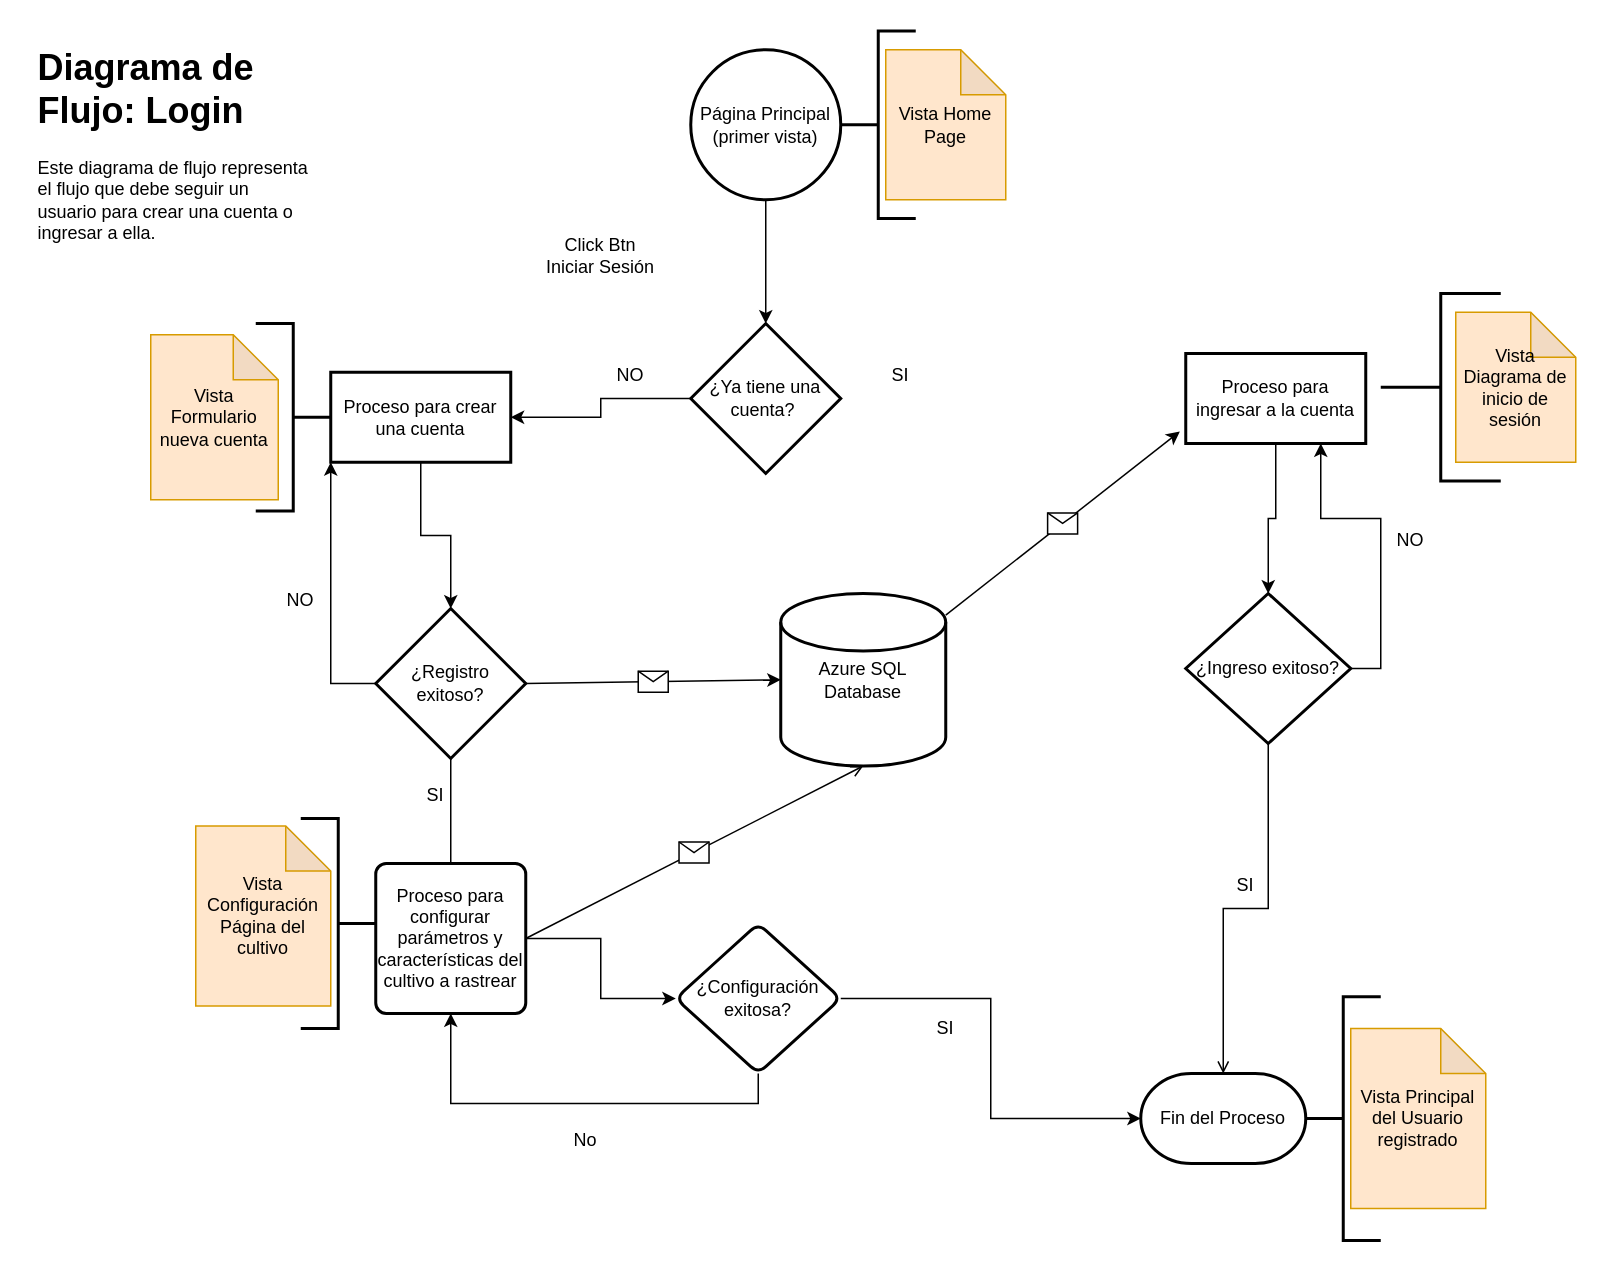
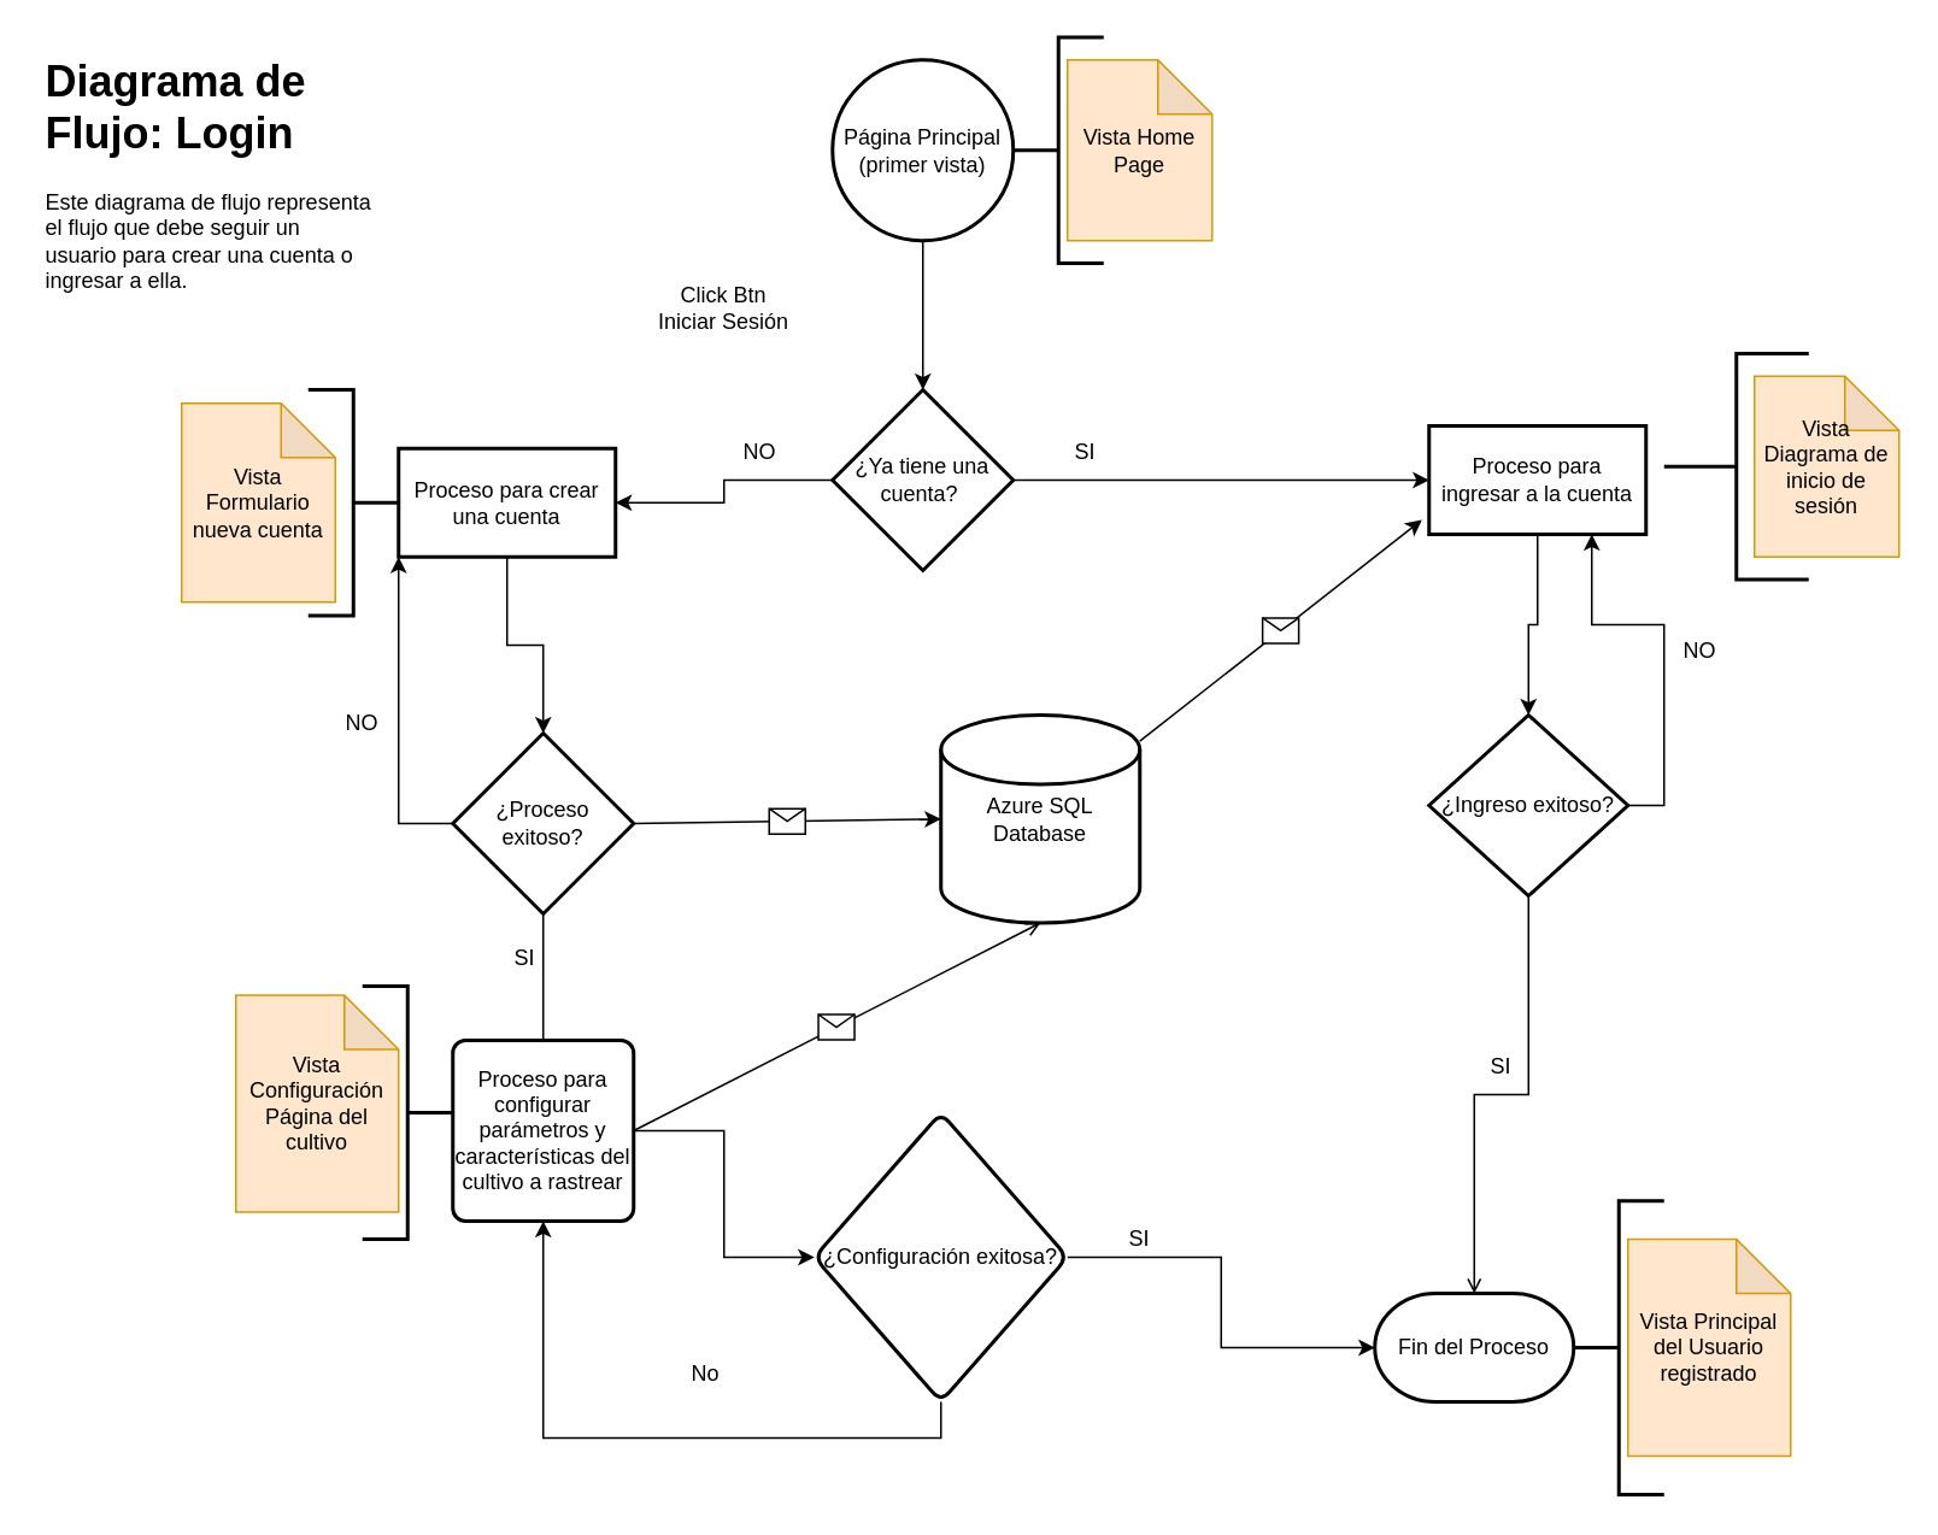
  <mxCell id="0" />
  <mxCell id="1" parent="0" />
  <mxCell id="2" style="edgeStyle=orthogonalEdgeStyle;rounded=0;orthogonalLoop=1;jettySize=auto;html=1;" parent="1" source="3" target="6" edge="1"><mxGeometry relative="1" as="geometry" /></mxCell>
  <mxCell id="3" value="Página Principal (primer vista)" style="strokeWidth=2;html=1;shape=mxgraph.flowchart.start_2;whiteSpace=wrap;" parent="1" vertex="1"><mxGeometry x="460" y="32.5" width="100" height="100" as="geometry" /></mxCell>
  <mxCell id="4" style="edgeStyle=orthogonalEdgeStyle;rounded=0;orthogonalLoop=1;jettySize=auto;html=1;" parent="1" source="6" target="9" edge="1"><mxGeometry relative="1" as="geometry" /></mxCell>
+ <mxCell id="5" value="" style="edgeStyle=orthogonalEdgeStyle;rounded=0;orthogonalLoop=1;jettySize=auto;html=1;" parent="1" source="6" target="13" edge="1"><mxGeometry relative="1" as="geometry" /></mxCell>
  <mxCell id="6" value="¿Ya tiene una cuenta?&amp;nbsp;" style="strokeWidth=2;html=1;shape=mxgraph.flowchart.decision;whiteSpace=wrap;" parent="1" vertex="1"><mxGeometry x="460" y="215" width="100" height="100" as="geometry" /></mxCell>
  <mxCell id="7" value="Click Btn Iniciar Sesión" style="text;html=1;strokeColor=none;fillColor=none;align=center;verticalAlign=middle;whiteSpace=wrap;rounded=0;" parent="1" vertex="1"><mxGeometry x="360" y="145" width="80" height="50" as="geometry" /></mxCell>
  <mxCell id="8" value="" style="edgeStyle=orthogonalEdgeStyle;rounded=0;orthogonalLoop=1;jettySize=auto;html=1;" parent="1" source="9" target="17" edge="1"><mxGeometry relative="1" as="geometry" /></mxCell>
  <mxCell id="9" value="Proceso para crear una cuenta" style="whiteSpace=wrap;html=1;strokeWidth=2;" parent="1" vertex="1"><mxGeometry x="220" y="247.5" width="120" height="60" as="geometry" /></mxCell>
  <mxCell id="10" value="NO" style="text;html=1;strokeColor=none;fillColor=none;align=center;verticalAlign=middle;whiteSpace=wrap;rounded=0;" parent="1" vertex="1"><mxGeometry x="390" y="235" width="60" height="30" as="geometry" /></mxCell>
  <mxCell id="11" value="SI" style="text;html=1;strokeColor=none;fillColor=none;align=center;verticalAlign=middle;whiteSpace=wrap;rounded=0;" parent="1" vertex="1"><mxGeometry x="570" y="235" width="60" height="30" as="geometry" /></mxCell>
  <mxCell id="12" style="edgeStyle=orthogonalEdgeStyle;rounded=0;orthogonalLoop=1;jettySize=auto;html=1;exitX=0.5;exitY=1;exitDx=0;exitDy=0;entryX=0.5;entryY=0;entryDx=0;entryDy=0;" parent="1" source="13" target="26" edge="1"><mxGeometry relative="1" as="geometry" /></mxCell>
  <mxCell id="13" value="Proceso para ingresar a la cuenta" style="whiteSpace=wrap;html=1;strokeWidth=2;" parent="1" vertex="1"><mxGeometry x="790" y="235" width="120" height="60" as="geometry" /></mxCell>
  <mxCell id="14" value="Azure SQL Database" style="strokeWidth=2;html=1;shape=mxgraph.flowchart.database;whiteSpace=wrap;" parent="1" vertex="1"><mxGeometry x="520" y="395" width="110" height="115" as="geometry" /></mxCell>
  <mxCell id="15" style="edgeStyle=orthogonalEdgeStyle;rounded=0;orthogonalLoop=1;jettySize=auto;html=1;exitX=0;exitY=0.5;exitDx=0;exitDy=0;entryX=0;entryY=1;entryDx=0;entryDy=0;" edge="1" parent="1" source="17" target="9"><mxGeometry relative="1" as="geometry" /></mxCell>
  <mxCell id="16" style="edgeStyle=orthogonalEdgeStyle;rounded=0;orthogonalLoop=1;jettySize=auto;html=1;exitX=0.5;exitY=1;exitDx=0;exitDy=0;entryX=0.5;entryY=0;entryDx=0;entryDy=0;endArrow=none;" edge="1" parent="1" source="17" target="37"><mxGeometry relative="1" as="geometry" /></mxCell>
- <mxCell id="17" value="¿Registro exitoso?" style="rhombus;whiteSpace=wrap;html=1;strokeWidth=2;" parent="1" vertex="1"><mxGeometry x="250" y="405" width="100" height="100" as="geometry" /></mxCell>
+ <mxCell id="17" value="¿Proceso exitoso?" style="rhombus;whiteSpace=wrap;html=1;strokeWidth=2;" parent="1" vertex="1"><mxGeometry x="250" y="405" width="100" height="100" as="geometry" /></mxCell>
  <mxCell id="18" value="SI" style="text;html=1;strokeColor=none;fillColor=none;align=center;verticalAlign=middle;whiteSpace=wrap;rounded=0;" parent="1" vertex="1"><mxGeometry x="260" y="515" width="60" height="30" as="geometry" /></mxCell>
  <mxCell id="19" value="NO" style="text;html=1;strokeColor=none;fillColor=none;align=center;verticalAlign=middle;whiteSpace=wrap;rounded=0;" parent="1" vertex="1"><mxGeometry x="170" y="385" width="60" height="30" as="geometry" /></mxCell>
  <mxCell id="20" value="Vista Home Page" style="shape=note;whiteSpace=wrap;html=1;backgroundOutline=1;darkOpacity=0.05;fillColor=#ffe6cc;strokeColor=#d79b00;" parent="1" vertex="1"><mxGeometry x="590" y="32.5" width="80" height="100" as="geometry" /></mxCell>
  <mxCell id="21" value="" style="strokeWidth=2;html=1;shape=mxgraph.flowchart.annotation_2;align=left;labelPosition=right;pointerEvents=1;" parent="1" vertex="1"><mxGeometry x="560" y="20" width="50" height="125" as="geometry" /></mxCell>
  <mxCell id="22" value="Vista Diagrama de inicio de sesión" style="shape=note;whiteSpace=wrap;html=1;backgroundOutline=1;darkOpacity=0.05;fillColor=#ffe6cc;strokeColor=#d79b00;" parent="1" vertex="1"><mxGeometry x="970" y="207.5" width="80" height="100" as="geometry" /></mxCell>
  <mxCell id="23" value="" style="strokeWidth=2;html=1;shape=mxgraph.flowchart.annotation_2;align=left;labelPosition=right;pointerEvents=1;" parent="1" vertex="1"><mxGeometry x="920" y="195" width="80" height="125" as="geometry" /></mxCell>
  <mxCell id="24" style="edgeStyle=orthogonalEdgeStyle;rounded=0;orthogonalLoop=1;jettySize=auto;html=1;exitX=0.5;exitY=1;exitDx=0;exitDy=0;entryX=0.5;entryY=0;entryDx=0;entryDy=0;entryPerimeter=0;endArrow=open;" parent="1" source="26" target="29" edge="1"><mxGeometry relative="1" as="geometry" /></mxCell>
  <mxCell id="25" style="edgeStyle=orthogonalEdgeStyle;rounded=0;orthogonalLoop=1;jettySize=auto;html=1;exitX=1;exitY=0.5;exitDx=0;exitDy=0;entryX=0.75;entryY=1;entryDx=0;entryDy=0;" parent="1" source="26" target="13" edge="1"><mxGeometry relative="1" as="geometry" /></mxCell>
  <mxCell id="26" value="¿Ingreso exitoso?" style="rhombus;whiteSpace=wrap;html=1;strokeWidth=2;" parent="1" vertex="1"><mxGeometry x="790" y="395" width="110" height="100" as="geometry" /></mxCell>
  <mxCell id="27" value="" style="endArrow=classic;html=1;rounded=0;entryX=-0.033;entryY=0.867;entryDx=0;entryDy=0;entryPerimeter=0;" parent="1" source="14" target="13" edge="1"><mxGeometry relative="1" as="geometry"><mxPoint x="620" y="575" as="sourcePoint" /><mxPoint x="780" y="295" as="targetPoint" /></mxGeometry></mxCell>
  <mxCell id="28" value="" style="shape=message;html=1;outlineConnect=0;" parent="27" vertex="1"><mxGeometry width="20" height="14" relative="1" as="geometry"><mxPoint x="-10" y="-7" as="offset" /></mxGeometry></mxCell>
  <mxCell id="29" value="Fin del Proceso" style="strokeWidth=2;html=1;shape=mxgraph.flowchart.terminator;whiteSpace=wrap;" parent="1" vertex="1"><mxGeometry x="760" y="715" width="110" height="60" as="geometry" /></mxCell>
  <mxCell id="30" value="SI" style="text;html=1;strokeColor=none;fillColor=none;align=center;verticalAlign=middle;whiteSpace=wrap;rounded=0;" parent="1" vertex="1"><mxGeometry x="800" y="575" width="60" height="30" as="geometry" /></mxCell>
  <mxCell id="31" value="NO" style="text;html=1;strokeColor=none;fillColor=none;align=center;verticalAlign=middle;whiteSpace=wrap;rounded=0;" parent="1" vertex="1"><mxGeometry x="910" y="345" width="60" height="30" as="geometry" /></mxCell>
  <mxCell id="32" value="SI" style="text;html=1;strokeColor=none;fillColor=none;align=center;verticalAlign=middle;whiteSpace=wrap;rounded=0;" parent="1" vertex="1"><mxGeometry x="600" y="670" width="60" height="30" as="geometry" /></mxCell>
  <mxCell id="33" value="Vista Principal del Usuario registrado" style="shape=note;whiteSpace=wrap;html=1;backgroundOutline=1;darkOpacity=0.05;fillColor=#ffe6cc;strokeColor=#d79b00;" parent="1" vertex="1"><mxGeometry x="900" y="685" width="90" height="120" as="geometry" /></mxCell>
  <mxCell id="34" value="" style="strokeWidth=2;html=1;shape=mxgraph.flowchart.annotation_2;align=left;labelPosition=right;pointerEvents=1;rotation=0;" parent="1" vertex="1"><mxGeometry x="870" y="663.75" width="50" height="162.5" as="geometry" /></mxCell>
  <mxCell id="35" value="&lt;h1&gt;Diagrama de Flujo: Login&lt;/h1&gt;&lt;p&gt;Este diagrama de flujo representa el flujo que debe seguir un usuario para crear una cuenta o ingresar a ella.&lt;/p&gt;" style="text;html=1;strokeColor=none;fillColor=none;spacing=5;spacingTop=-20;whiteSpace=wrap;overflow=hidden;rounded=0;" parent="1" vertex="1"><mxGeometry x="20" y="25" width="190" height="150" as="geometry" /></mxCell>
  <mxCell id="36" value="" style="edgeStyle=orthogonalEdgeStyle;rounded=0;orthogonalLoop=1;jettySize=auto;html=1;" edge="1" parent="1" source="37" target="44"><mxGeometry relative="1" as="geometry" /></mxCell>
  <mxCell id="37" value="Proceso para configurar parámetros y características del cultivo a rastrear" style="rounded=1;whiteSpace=wrap;html=1;absoluteArcSize=1;arcSize=14;strokeWidth=2;" vertex="1" parent="1"><mxGeometry x="250" y="575" width="100" height="100" as="geometry" /></mxCell>
  <mxCell id="38" value="" style="endArrow=classic;html=1;rounded=0;entryX=0;entryY=0.5;entryDx=0;entryDy=0;entryPerimeter=0;exitX=1;exitY=0.5;exitDx=0;exitDy=0;" edge="1" parent="1" source="17" target="14"><mxGeometry relative="1" as="geometry"><mxPoint x="332.5" y="385.5" as="sourcePoint" /><mxPoint x="448.5" y="307.5" as="targetPoint" /></mxGeometry></mxCell>
  <mxCell id="39" value="" style="shape=message;html=1;outlineConnect=0;" vertex="1" parent="38"><mxGeometry width="20" height="14" relative="1" as="geometry"><mxPoint x="-10" y="-7" as="offset" /></mxGeometry></mxCell>
  <mxCell id="40" value="" style="endArrow=open;html=1;rounded=0;entryX=0.5;entryY=1;entryDx=0;entryDy=0;entryPerimeter=0;exitX=1;exitY=0.5;exitDx=0;exitDy=0;" edge="1" parent="1" source="37" target="14"><mxGeometry relative="1" as="geometry"><mxPoint x="540" y="523" as="sourcePoint" /><mxPoint x="656" y="445" as="targetPoint" /></mxGeometry></mxCell>
  <mxCell id="41" value="" style="shape=message;html=1;outlineConnect=0;" vertex="1" parent="40"><mxGeometry width="20" height="14" relative="1" as="geometry"><mxPoint x="-10" y="-7" as="offset" /></mxGeometry></mxCell>
  <mxCell id="42" style="edgeStyle=orthogonalEdgeStyle;rounded=0;orthogonalLoop=1;jettySize=auto;html=1;exitX=1;exitY=0.5;exitDx=0;exitDy=0;entryX=0;entryY=0.5;entryDx=0;entryDy=0;entryPerimeter=0;" edge="1" parent="1" source="44" target="29"><mxGeometry relative="1" as="geometry" /></mxCell>
  <mxCell id="43" style="edgeStyle=orthogonalEdgeStyle;rounded=0;orthogonalLoop=1;jettySize=auto;html=1;exitX=0.5;exitY=1;exitDx=0;exitDy=0;entryX=0.5;entryY=1;entryDx=0;entryDy=0;" edge="1" parent="1" source="44" target="37"><mxGeometry relative="1" as="geometry" /></mxCell>
- <mxCell id="44" value="¿Configuración exitosa?" style="rhombus;whiteSpace=wrap;html=1;rounded=1;arcSize=14;strokeWidth=2;" vertex="1" parent="1"><mxGeometry x="450" y="615" width="110" height="100" as="geometry" /></mxCell>
+ <mxCell id="44" value="¿Configuración exitosa?" style="rhombus;whiteSpace=wrap;html=1;rounded=1;arcSize=14;strokeWidth=2;" vertex="1" parent="1"><mxGeometry x="450" y="615" width="140" height="160" as="geometry" /></mxCell>
  <mxCell id="45" value="Vista Configuración Página del cultivo" style="shape=note;whiteSpace=wrap;html=1;backgroundOutline=1;darkOpacity=0.05;fillColor=#ffe6cc;strokeColor=#d79b00;" vertex="1" parent="1"><mxGeometry x="130" y="550" width="90" height="120" as="geometry" /></mxCell>
  <mxCell id="46" value="" style="strokeWidth=2;html=1;shape=mxgraph.flowchart.annotation_2;align=left;labelPosition=right;pointerEvents=1;rotation=-180;" vertex="1" parent="1"><mxGeometry x="200" y="545" width="50" height="140" as="geometry" /></mxCell>
  <mxCell id="47" value="Vista Formulario nueva cuenta" style="shape=note;whiteSpace=wrap;html=1;backgroundOutline=1;darkOpacity=0.05;fillColor=#ffe6cc;strokeColor=#d79b00;" vertex="1" parent="1"><mxGeometry x="100" y="222.5" width="85" height="110" as="geometry" /></mxCell>
  <mxCell id="48" value="" style="strokeWidth=2;html=1;shape=mxgraph.flowchart.annotation_2;align=left;labelPosition=right;pointerEvents=1;rotation=-180;" vertex="1" parent="1"><mxGeometry x="170" y="215" width="50" height="125" as="geometry" /></mxCell>
  <mxCell id="49" value="No" style="text;html=1;strokeColor=none;fillColor=none;align=center;verticalAlign=middle;whiteSpace=wrap;rounded=0;" vertex="1" parent="1"><mxGeometry x="360" y="745" width="60" height="30" as="geometry" /></mxCell>
